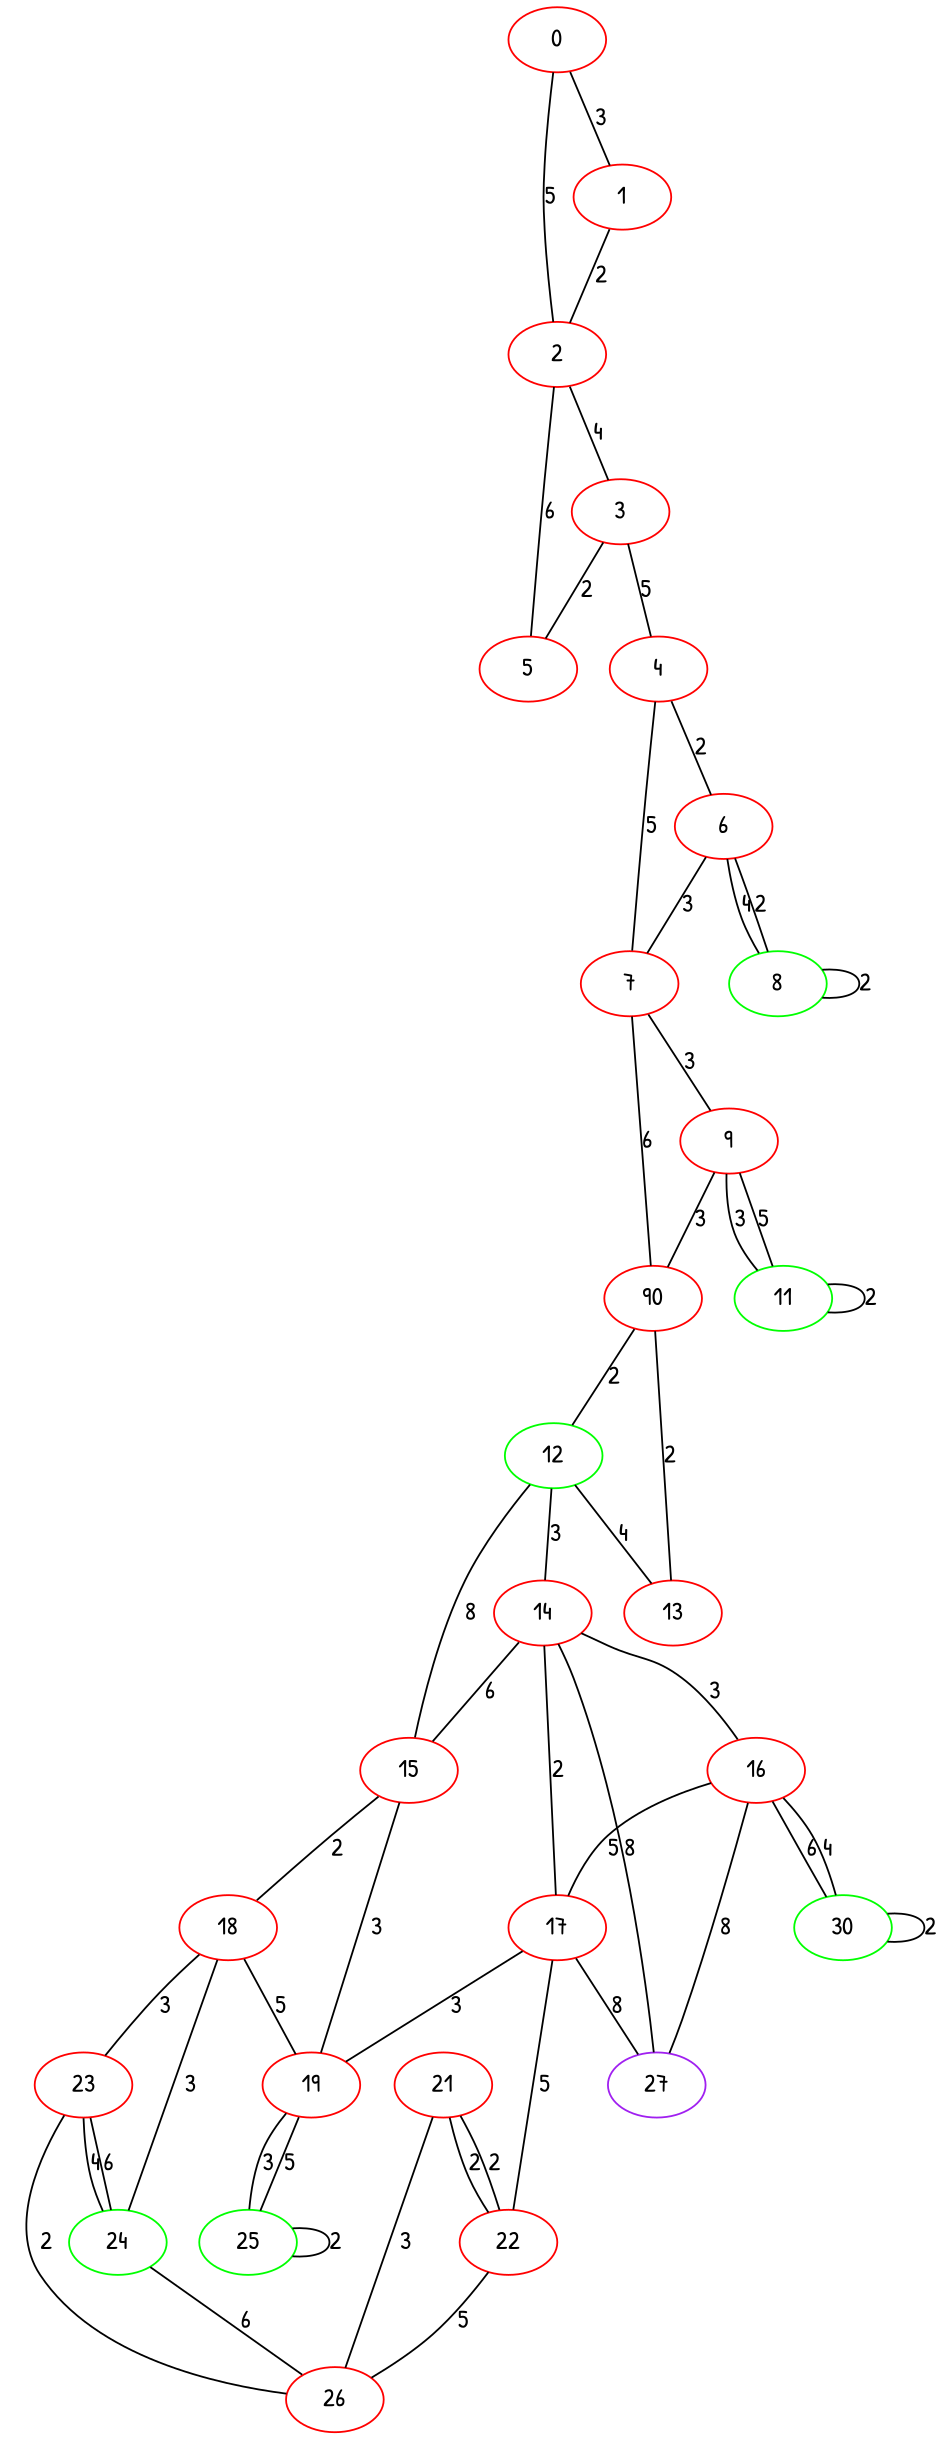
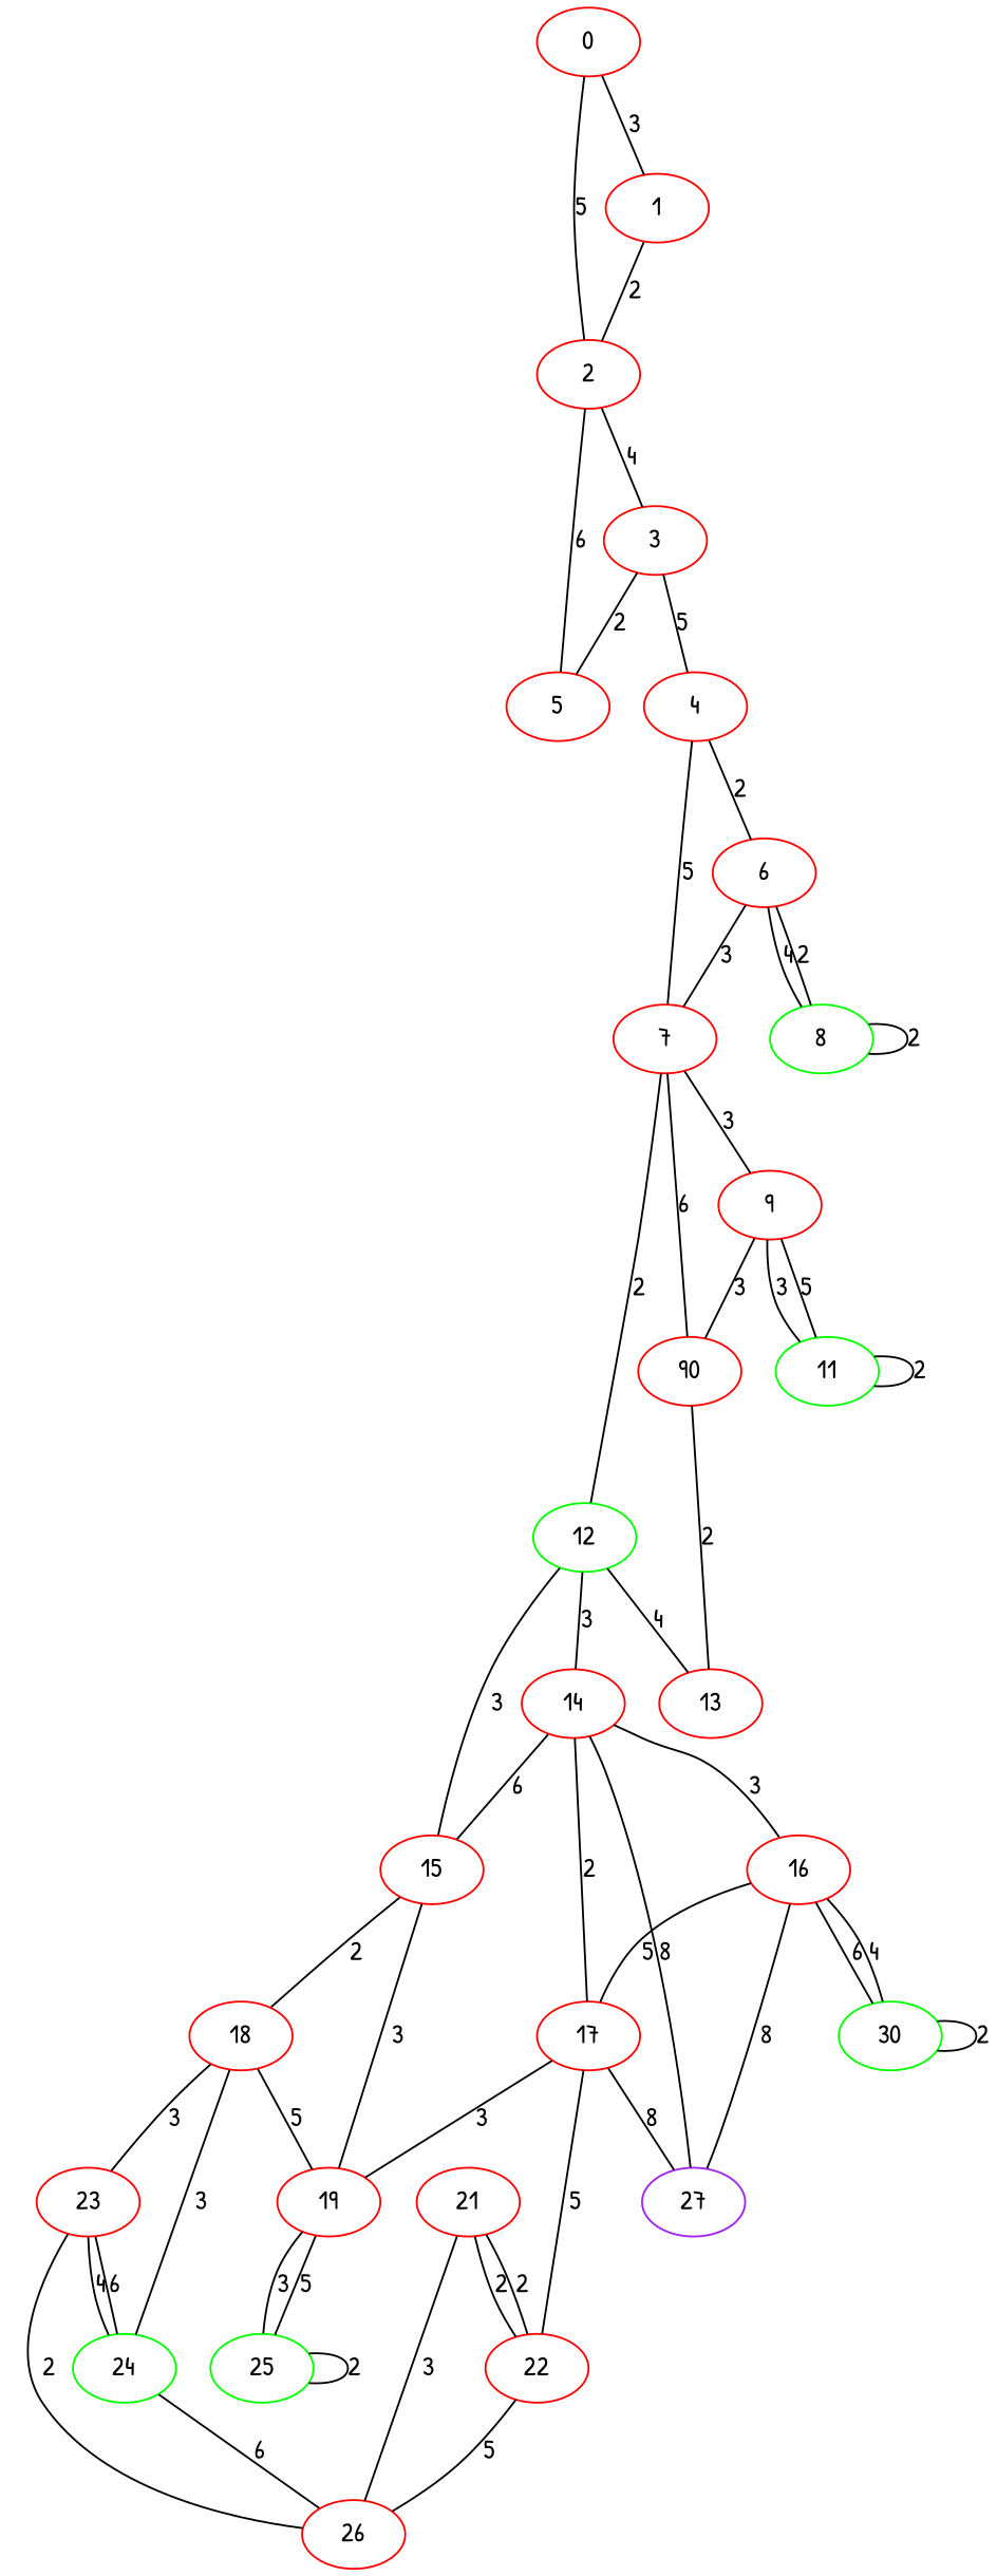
  graph {
    fontname="Patrick Hand"
    node [color=red fontname="Patrick Hand" weight=1]
    edge [fontname="Patrick Hand"]
    0
    1
    2
    3
    5
    4
    6
    7
    8 [color=green weight=2]
    9
    n11 [label=90]
    11 [color=green weight=2]
    12 [color=green]
    13
    14
    15
    16
    17
    27 [color=purple weight=4]
    18
    19
    n22 [color=green label=30 weight=2]
    22
    23
    24 [color=green weight=2]
    25 [color=green weight=2]
    21
    26
    0 -- 1 [label=3]
    0 -- 2 [label=5]
    1 -- 2 [label=2]
    2 -- 3 [label=4]
    2 -- 5 [label=6]
    3 -- 5 [label=2]
    3 -- 4 [label=5]
    4 -- 6 [label=2]
    4 -- 7 [label=5]
    6 -- 7 [label=3]
    6 -- 8 [label=4]
    6 -- 8 [label=2]
    7 -- 9 [label=3]
    7 -- n11 [label=6]
    8 -- 8 [label=2]
    9 -- n11 [label=3]
    9 -- 11 [label=3]
    9 -- 11 [label=5]
-   n11 -- 12 [label=2]
+   7 -- 12 [label=2]
    n11 -- 13 [label=2]
    11 -- 11 [label=2]
    12 -- 13 [label=4]
    12 -- 14 [label=3]
-   12 -- 15 [label=8]
+   12 -- 15 [label=3]
    14 -- 15 [label=6]
    14 -- 16 [label=3]
    14 -- 17 [label=2]
    14 -- 27 [label=8]
    15 -- 18 [label=2]
    15 -- 19 [label=3]
    16 -- 17 [label=5]
    16 -- 27 [label=8]
    16 -- n22 [label=6]
    16 -- n22 [label=4]
    17 -- 27 [label=8]
    17 -- 19 [label=3]
    17 -- 22 [label=5]
    18 -- 19 [label=5]
    18 -- 23 [label=3]
    18 -- 24 [label=3]
    19 -- 25 [label=3]
    19 -- 25 [label=5]
    n22 -- n22 [label=2]
    22 -- 26 [label=5]
    23 -- 24 [label=4]
    23 -- 24 [label=6]
    23 -- 26 [label=2]
    24 -- 26 [label=6]
    25 -- 25 [label=2]
    21 -- 22 [label=2]
    21 -- 22 [label=2]
    21 -- 26 [label=3]
  }
